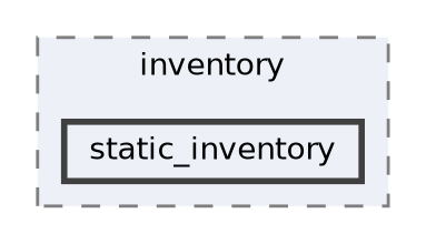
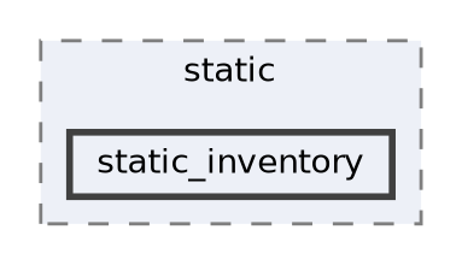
  digraph {
    compound=true
    n1 [color=grey25 fillcolor="#edf0f7" fontname=Helvetica fontsize=10 height=0.2 label=static_inventory shape=box style="filled,bold" width=0.4]
    subgraph cluster_1 {
      bgcolor="#edf0f7"
      fontname=Helvetica
      fontsize=10
-     label=inventory
+     label=static
      pencolor=grey50
      style="filled,dashed"
      n1
    }
  }
